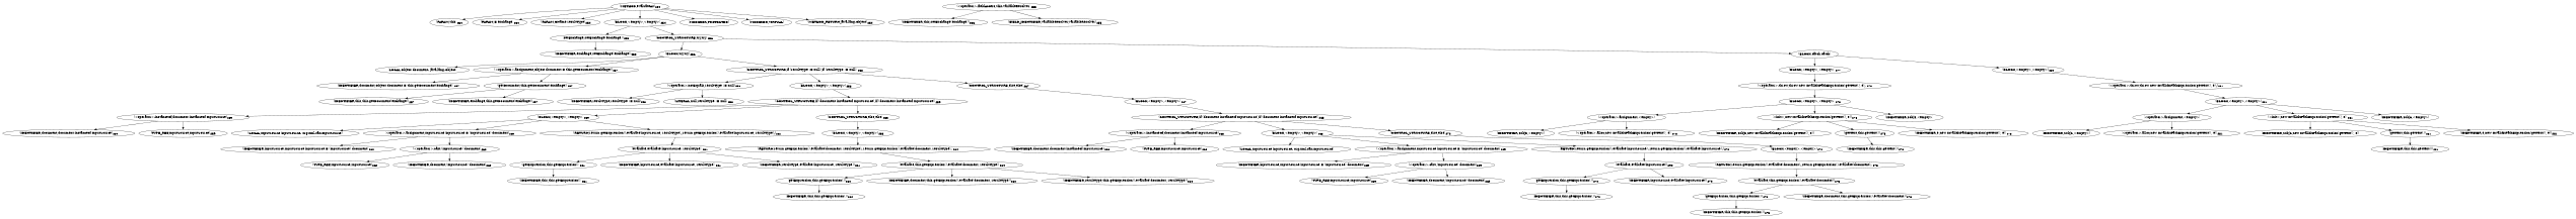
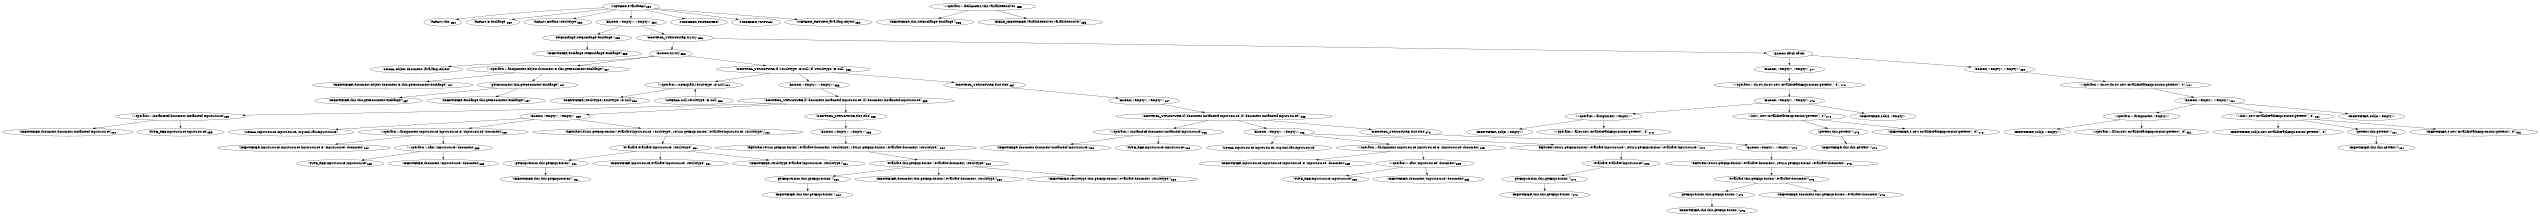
  digraph {
    n1 [label=<(METHOD,evaluateAs)<SUB>254</SUB>>]
    n2 [label=<(PARAM,this)<SUB>254</SUB>>]
    n3 [label=<(PARAM,E exchange)<SUB>254</SUB>>]
    n4 [label=<(PARAM,QName resultType)<SUB>254</SUB>>]
    n5 [label=<(BLOCK,&lt;empty&gt;,&lt;empty&gt;)<SUB>254</SUB>>]
    n6 [label=<(MODIFIER,PROTECTED)>]
    n7 [label=<(MODIFIER,VIRTUAL)>]
    n8 [label=<(METHOD_RETURN,java.lang.Object)<SUB>254</SUB>>]
    n9 [label=<(setExchange,setExchange(exchange))<SUB>255</SUB>>]
    n10 [label=<(CONTROL_STRUCTURE,try,try)<SUB>256</SUB>>]
    n11 [label=<(IDENTIFIER,exchange,setExchange(exchange))<SUB>555</SUB>>]
    n12 [label=<(BLOCK,try,try)<SUB>256</SUB>>]
    n13 [label=<(BLOCK,catch,catch)>]
    n14 [label=<(&lt;operator&gt;.fieldAccess,this.variableResolver)<SUB>255</SUB>>]
    n15 [label=<(IDENTIFIER,this,setExchange(exchange))<SUB>255</SUB>>]
    n16 [label=<(FIELD_IDENTIFIER,variableResolver,variableResolver)<SUB>255</SUB>>]
    n17 [label=<(LOCAL,Object document: java.lang.Object)>]
    n18 [label=<(&lt;operator&gt;.assignment,Object document = this.getDocument(exchange))<SUB>257</SUB>>]
    n19 [label=<(CONTROL_STRUCTURE,if (resultType != null),if (resultType != null))<SUB>258</SUB>>]
    n20 [label=<(BLOCK,&lt;empty&gt;,&lt;empty&gt;)<SUB>277</SUB>>]
    n21 [label=<(BLOCK,&lt;empty&gt;,&lt;empty&gt;)<SUB>280</SUB>>]
    n22 [label=<(IDENTIFIER,document,Object document = this.getDocument(exchange))<SUB>257</SUB>>]
    n23 [label=<(getDocument,this.getDocument(exchange))<SUB>257</SUB>>]
    n24 [label=<(&lt;operator&gt;.notEquals,resultType != null)<SUB>258</SUB>>]
    n25 [label=<(BLOCK,&lt;empty&gt;,&lt;empty&gt;)<SUB>258</SUB>>]
    n26 [label=<(CONTROL_STRUCTURE,else,else)<SUB>267</SUB>>]
    n27 [label=<(IDENTIFIER,this,this.getDocument(exchange))<SUB>257</SUB>>]
    n28 [label=<(IDENTIFIER,exchange,this.getDocument(exchange))<SUB>257</SUB>>]
    n29 [label=<(IDENTIFIER,resultType,resultType != null)<SUB>258</SUB>>]
    n30 [label=<(LITERAL,null,resultType != null)<SUB>258</SUB>>]
    n31 [label=<(CONTROL_STRUCTURE,if (document instanceof InputSource),if (document instanceof InputSource))<SUB>259</SUB>>]
    n32 [label=<(BLOCK,&lt;empty&gt;,&lt;empty&gt;)<SUB>267</SUB>>]
    n33 [label=<(&lt;operator&gt;.instanceOf,document instanceof InputSource)<SUB>259</SUB>>]
    n34 [label=<(BLOCK,&lt;empty&gt;,&lt;empty&gt;)<SUB>259</SUB>>]
    n35 [label=<(CONTROL_STRUCTURE,else,else)<SUB>263</SUB>>]
    n36 [label=<(IDENTIFIER,document,document instanceof InputSource)<SUB>259</SUB>>]
    n37 [label=<(TYPE_REF,InputSource,InputSource)<SUB>259</SUB>>]
    n38 [label=<(LOCAL,InputSource inputSource: org.xml.sax.InputSource)>]
    n39 [label=<(&lt;operator&gt;.assignment,InputSource inputSource = (InputSource) document)<SUB>260</SUB>>]
    n40 [label=<(RETURN,return getExpression().evaluate(inputSource, resultType);,return getExpression().evaluate(inputSource, resultType);)<SUB>261</SUB>>]
    n41 [label=<(BLOCK,&lt;empty&gt;,&lt;empty&gt;)<SUB>263</SUB>>]
    n42 [label=<(IDENTIFIER,inputSource,InputSource inputSource = (InputSource) document)<SUB>260</SUB>>]
    n43 [label=<(&lt;operator&gt;.cast,(InputSource) document)<SUB>260</SUB>>]
    n44 [label=<(evaluate,evaluate(inputSource, resultType))<SUB>261</SUB>>]
    n45 [label=<(TYPE_REF,InputSource,InputSource)<SUB>260</SUB>>]
    n46 [label=<(IDENTIFIER,document,(InputSource) document)<SUB>260</SUB>>]
    n47 [label=<(getExpression,this.getExpression())<SUB>261</SUB>>]
    n48 [label=<(IDENTIFIER,inputSource,evaluate(inputSource, resultType))<SUB>261</SUB>>]
    n49 [label=<(IDENTIFIER,resultType,evaluate(inputSource, resultType))<SUB>261</SUB>>]
    n50 [label=<(IDENTIFIER,this,this.getExpression())<SUB>261</SUB>>]
    n51 [label=<(RETURN,return getExpression().evaluate(document, resultType);,return getExpression().evaluate(document, resultType);)<SUB>264</SUB>>]
    n52 [label=<(evaluate,this.getExpression().evaluate(document, resultType))<SUB>264</SUB>>]
    n53 [label=<(getExpression,this.getExpression())<SUB>264</SUB>>]
    n54 [label=<(IDENTIFIER,document,this.getExpression().evaluate(document, resultType))<SUB>264</SUB>>]
    n55 [label=<(IDENTIFIER,resultType,this.getExpression().evaluate(document, resultType))<SUB>264</SUB>>]
    n56 [label=<(IDENTIFIER,this,this.getExpression())<SUB>264</SUB>>]
    n57 [label=<(CONTROL_STRUCTURE,if (document instanceof InputSource),if (document instanceof InputSource))<SUB>268</SUB>>]
    n58 [label=<(&lt;operator&gt;.instanceOf,document instanceof InputSource)<SUB>268</SUB>>]
    n59 [label=<(BLOCK,&lt;empty&gt;,&lt;empty&gt;)<SUB>268</SUB>>]
    n60 [label=<(CONTROL_STRUCTURE,else,else)<SUB>272</SUB>>]
    n61 [label=<(IDENTIFIER,document,document instanceof InputSource)<SUB>268</SUB>>]
    n62 [label=<(TYPE_REF,InputSource,InputSource)<SUB>268</SUB>>]
    n63 [label=<(LOCAL,InputSource inputSource: org.xml.sax.InputSource)>]
    n64 [label=<(&lt;operator&gt;.assignment,InputSource inputSource = (InputSource) document)<SUB>269</SUB>>]
    n65 [label=<(RETURN,return getExpression().evaluate(inputSource);,return getExpression().evaluate(inputSource);)<SUB>270</SUB>>]
    n66 [label=<(BLOCK,&lt;empty&gt;,&lt;empty&gt;)<SUB>272</SUB>>]
    n67 [label=<(IDENTIFIER,inputSource,InputSource inputSource = (InputSource) document)<SUB>269</SUB>>]
    n68 [label=<(&lt;operator&gt;.cast,(InputSource) document)<SUB>269</SUB>>]
    n69 [label=<(evaluate,evaluate(inputSource))<SUB>290</SUB>>]
    n70 [label=<(TYPE_REF,InputSource,InputSource)<SUB>269</SUB>>]
    n71 [label=<(IDENTIFIER,document,(InputSource) document)<SUB>269</SUB>>]
    n72 [label=<(getExpression,this.getExpression())<SUB>270</SUB>>]
-   n73 [label=<(IDENTIFIER,inputSource,evaluate(inputSource))<SUB>270</SUB>>]
    n74 [label=<(IDENTIFIER,this,this.getExpression())<SUB>270</SUB>>]
    n75 [label=<(RETURN,return getExpression().evaluate(document);,return getExpression().evaluate(document);)<SUB>273</SUB>>]
    n76 [label=<(evaluate,this.getExpression().evaluate(document))<SUB>273</SUB>>]
    n77 [label=<(getExpression,this.getExpression())<SUB>273</SUB>>]
    n78 [label=<(IDENTIFIER,document,this.getExpression().evaluate(document))<SUB>273</SUB>>]
    n79 [label=<(IDENTIFIER,this,this.getExpression())<SUB>273</SUB>>]
    n80 [label=<(&lt;operator&gt;.throw,throw new InvalidXPathExpression(getText(), e);)<SUB>278</SUB>>]
    n81 [label=<(&lt;operator&gt;.throw,throw new InvalidXPathExpression(getText(), e);)<SUB>281</SUB>>]
    n82 [label=<(BLOCK,&lt;empty&gt;,&lt;empty&gt;)<SUB>278</SUB>>]
    n83 [label=<(&lt;operator&gt;.assignment,&lt;empty&gt;)>]
    n84 [label=<(&lt;init&gt;,new InvalidXPathExpression(getText(), e))<SUB>278</SUB>>]
    n85 [label=<(IDENTIFIER,$obj5,&lt;empty&gt;)>]
    n86 [label=<(IDENTIFIER,$obj5,&lt;empty&gt;)>]
    n87 [label=<(&lt;operator&gt;.alloc,new InvalidXPathExpression(getText(), e))<SUB>278</SUB>>]
-   n88 [label=<(IDENTIFIER,$obj5,new InvalidXPathExpression(getText(), e))>]
    n89 [label=<(getText,this.getText())<SUB>278</SUB>>]
    n90 [label=<(IDENTIFIER,e,new InvalidXPathExpression(getText(), e))<SUB>278</SUB>>]
    n91 [label=<(IDENTIFIER,this,this.getText())<SUB>278</SUB>>]
    n92 [label=<(BLOCK,&lt;empty&gt;,&lt;empty&gt;)<SUB>281</SUB>>]
    n93 [label=<(&lt;operator&gt;.assignment,&lt;empty&gt;)>]
    n94 [label=<(&lt;init&gt;,new InvalidXPathExpression(getText(), e))<SUB>281</SUB>>]
    n95 [label=<(IDENTIFIER,$obj6,&lt;empty&gt;)>]
    n96 [label=<(IDENTIFIER,$obj6,&lt;empty&gt;)>]
    n97 [label=<(&lt;operator&gt;.alloc,new InvalidXPathExpression(getText(), e))<SUB>281</SUB>>]
    n98 [label=<(IDENTIFIER,$obj6,new InvalidXPathExpression(getText(), e))>]
    n99 [label=<(getText,this.getText())<SUB>281</SUB>>]
    n100 [label=<(IDENTIFIER,e,new InvalidXPathExpression(getText(), e))<SUB>281</SUB>>]
    n101 [label=<(IDENTIFIER,this,this.getText())<SUB>281</SUB>>]
    n1 -> n2
    n1 -> n3
    n1 -> n4
    n1 -> n5
    n1 -> n6
    n1 -> n7
    n1 -> n8
    n5 -> n9
    n5 -> n10
    n9 -> n11
    n10 -> n12
    n10 -> n13
    n12 -> n17
    n12 -> n18
    n12 -> n19
    n13 -> n20
    n13 -> n21
    n14 -> n15
    n14 -> n16
    n18 -> n22
    n18 -> n23
    n19 -> n24
    n19 -> n25
    n19 -> n26
    n20 -> n80
    n21 -> n81
    n23 -> n27
    n23 -> n28
    n24 -> n29
-   n24 -> n30
+   n30 -> n24
    n25 -> n31
    n26 -> n32
    n31 -> n33
    n31 -> n34
    n31 -> n35
    n32 -> n57
    n33 -> n36
    n33 -> n37
    n34 -> n38
    n34 -> n39
    n34 -> n40
    n35 -> n41
    n39 -> n42
    n39 -> n43
    n40 -> n44
    n41 -> n51
    n43 -> n45
    n43 -> n46
    n44 -> n47
    n44 -> n48
    n44 -> n49
    n47 -> n50
    n51 -> n52
    n52 -> n53
    n52 -> n54
    n52 -> n55
    n53 -> n56
    n57 -> n58
    n57 -> n59
    n57 -> n60
    n58 -> n61
    n58 -> n62
    n59 -> n63
    n59 -> n64
    n59 -> n65
    n60 -> n66
    n64 -> n67
    n64 -> n68
    n65 -> n69
    n66 -> n75
    n68 -> n70
    n68 -> n71
    n69 -> n72
-   n69 -> n73
    n72 -> n74
    n75 -> n76
    n76 -> n77
    n76 -> n78
    n77 -> n79
    n80 -> n82
    n81 -> n92
    n82 -> n83
    n82 -> n84
    n82 -> n85
    n83 -> n86
    n83 -> n87
-   n84 -> n88
    n84 -> n89
    n84 -> n90
    n89 -> n91
    n92 -> n93
    n92 -> n94
    n92 -> n95
    n93 -> n96
    n93 -> n97
    n94 -> n98
    n94 -> n99
    n94 -> n100
    n99 -> n101
  }
